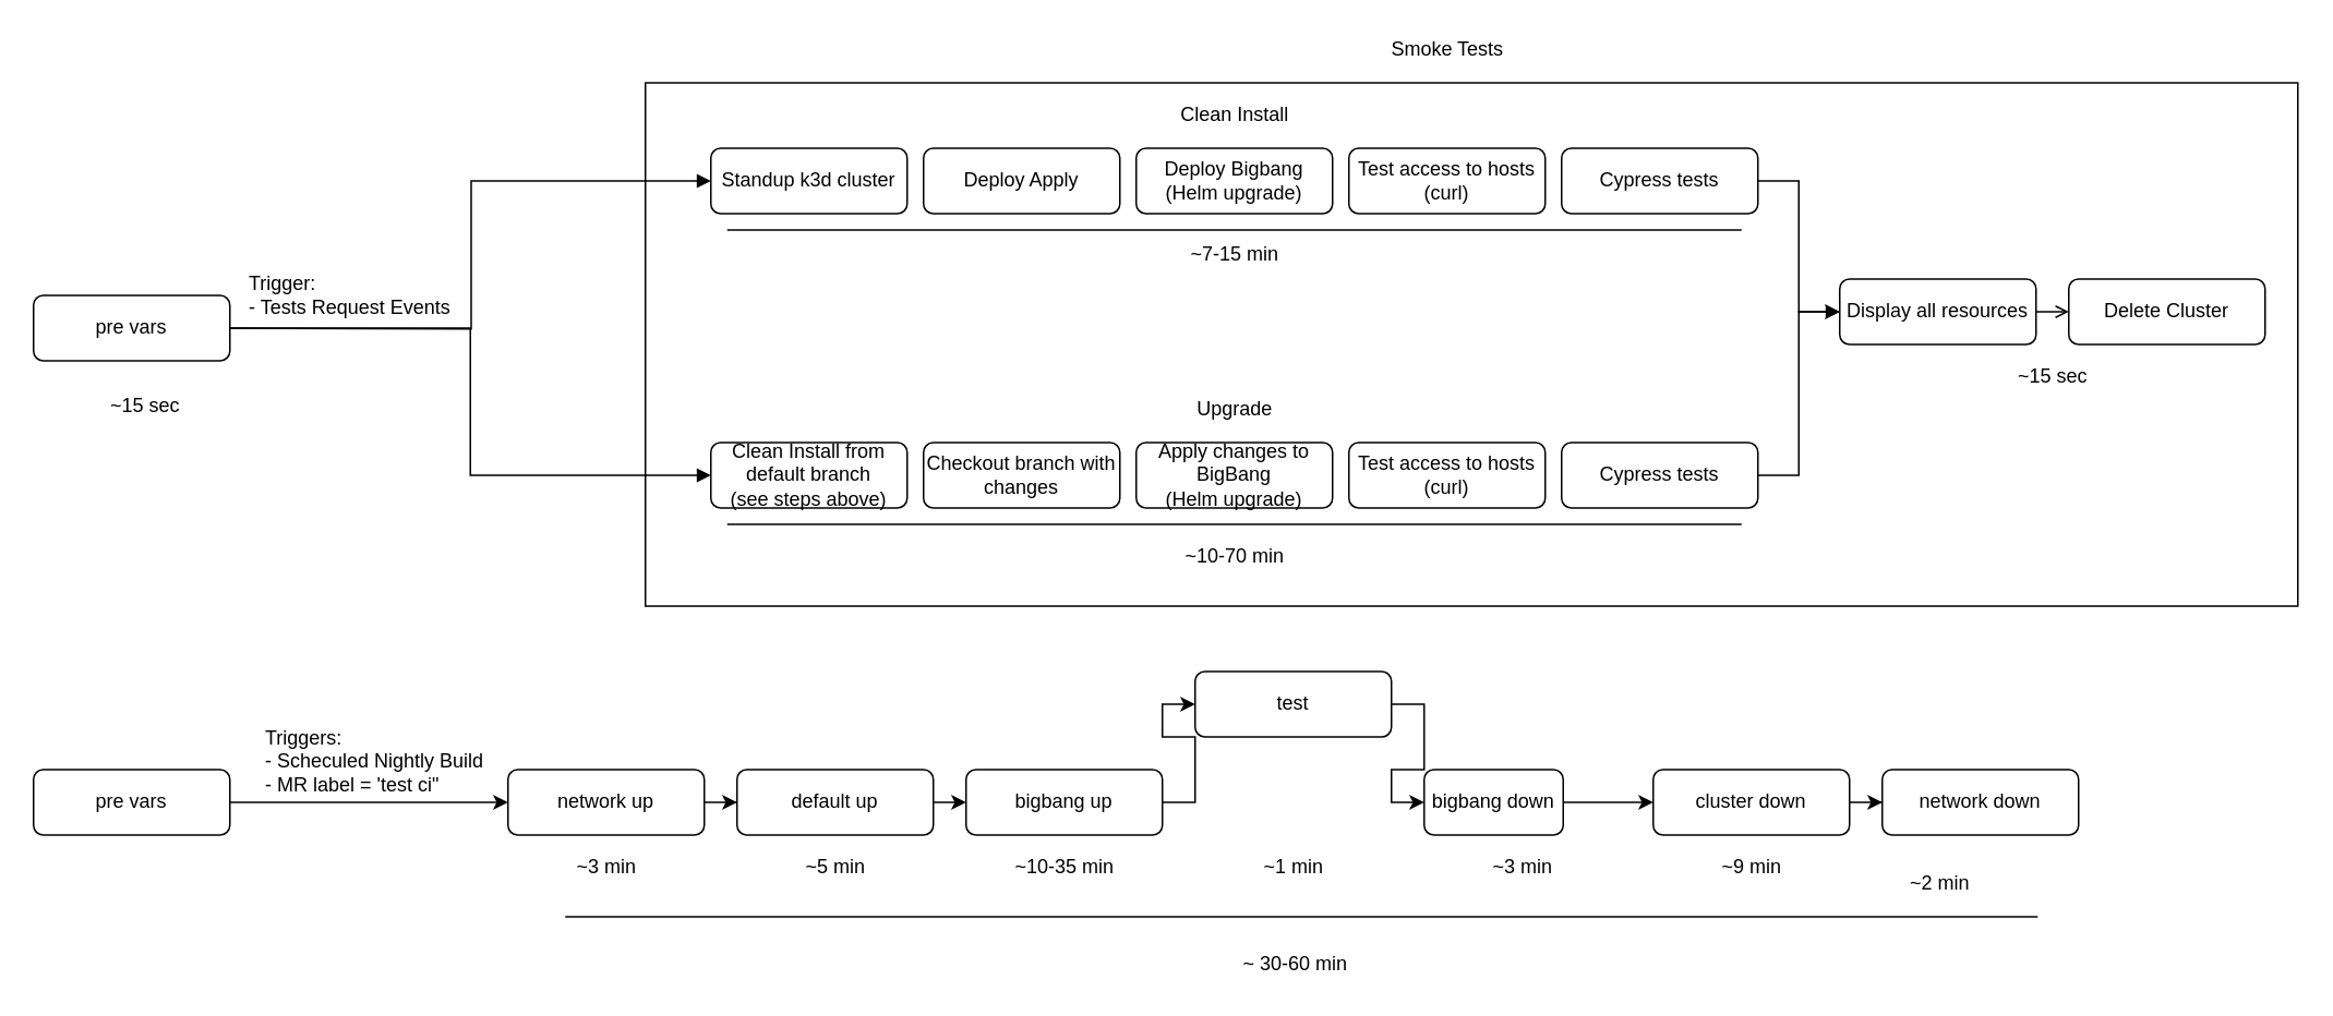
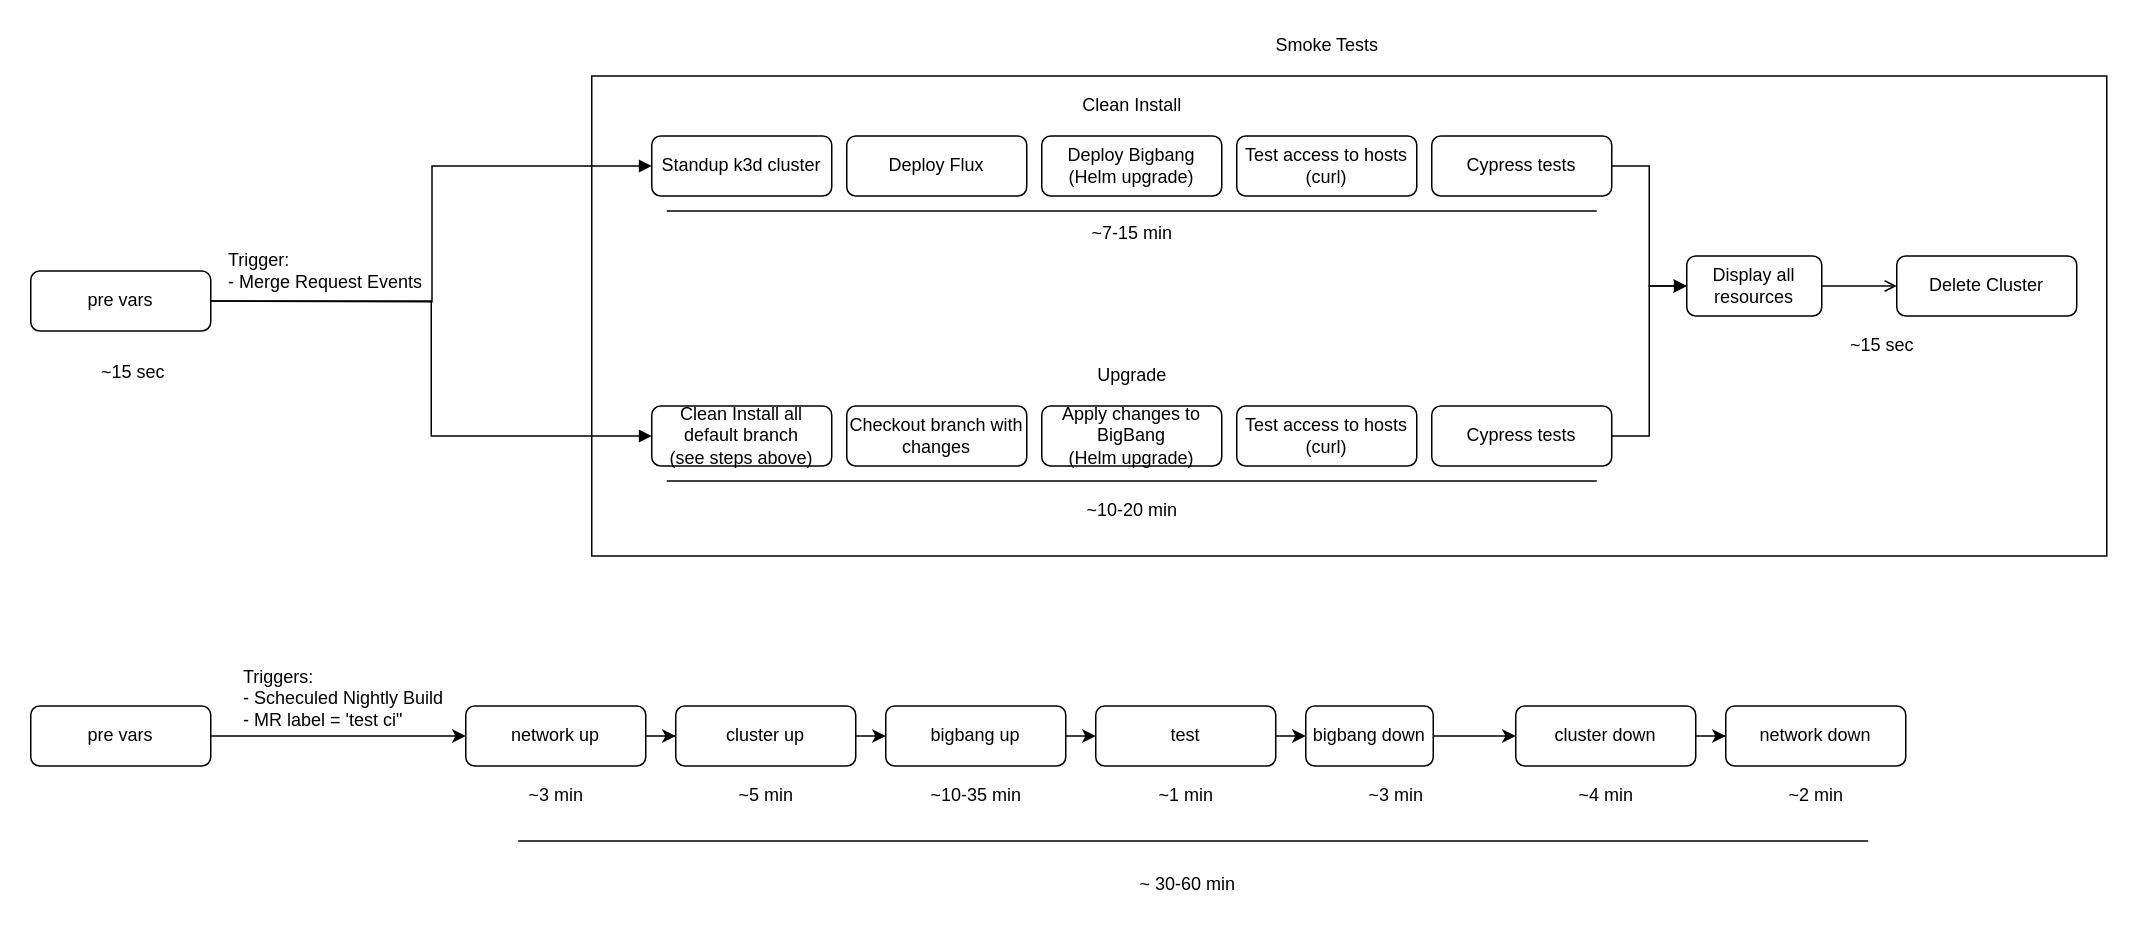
  <mxCell id="0" />
  <mxCell id="1" parent="0" />
  <mxCell id="2" style="edgeStyle=orthogonalEdgeStyle;rounded=0;orthogonalLoop=1;jettySize=auto;html=1;exitX=1;exitY=0.5;exitDx=0;exitDy=0;entryX=0;entryY=0.5;entryDx=0;entryDy=0;" edge="1" parent="1" source="19" target="21"><mxGeometry relative="1" as="geometry" /></mxCell>
  <mxCell id="3" value="" style="rounded=0;whiteSpace=wrap;html=1;gradientColor=#ffffff;fillColor=none;" vertex="1" parent="1"><mxGeometry x="394" y="50" width="1010" height="320" as="geometry" /></mxCell>
  <mxCell id="4" style="edgeStyle=orthogonalEdgeStyle;rounded=0;orthogonalLoop=1;jettySize=auto;html=1;entryX=0;entryY=0.5;entryDx=0;entryDy=0;endArrow=block;endFill=1;" edge="1" parent="1" target="7"><mxGeometry relative="1" as="geometry"><mxPoint x="140" y="200" as="sourcePoint" /></mxGeometry></mxCell>
  <mxCell id="5" style="edgeStyle=orthogonalEdgeStyle;rounded=0;orthogonalLoop=1;jettySize=auto;html=1;exitX=1;exitY=0.5;exitDx=0;exitDy=0;entryX=0;entryY=0.5;entryDx=0;entryDy=0;endArrow=block;endFill=1;" edge="1" parent="1" source="6" target="14"><mxGeometry relative="1" as="geometry" /></mxCell>
  <mxCell id="6" value="pre vars" style="rounded=1;whiteSpace=wrap;html=1;fontSize=12;glass=0;strokeWidth=1;shadow=0;" parent="1" vertex="1"><mxGeometry x="20" y="180" width="120" height="40" as="geometry" /></mxCell>
  <mxCell id="7" value="Standup k3d cluster" style="rounded=1;whiteSpace=wrap;html=1;fontSize=12;glass=0;strokeWidth=1;shadow=0;" parent="1" vertex="1"><mxGeometry x="434" y="90" width="120" height="40" as="geometry" /></mxCell>
  <mxCell id="8" value="Clean Install" style="text;html=1;align=center;verticalAlign=middle;resizable=0;points=[];autosize=1;" vertex="1" parent="1"><mxGeometry x="714" y="60" width="80" height="20" as="geometry" /></mxCell>
- <mxCell id="9" value="Deploy Apply" style="rounded=1;whiteSpace=wrap;html=1;fontSize=12;glass=0;strokeWidth=1;shadow=0;" vertex="1" parent="1"><mxGeometry x="564" y="90" width="120" height="40" as="geometry" /></mxCell>
+ <mxCell id="9" value="Deploy Flux" style="rounded=1;whiteSpace=wrap;html=1;fontSize=12;glass=0;strokeWidth=1;shadow=0;" vertex="1" parent="1"><mxGeometry x="564" y="90" width="120" height="40" as="geometry" /></mxCell>
  <mxCell id="10" value="Deploy Bigbang&lt;br&gt;(Helm upgrade)" style="rounded=1;whiteSpace=wrap;html=1;fontSize=12;glass=0;strokeWidth=1;shadow=0;" vertex="1" parent="1"><mxGeometry x="694" y="90" width="120" height="40" as="geometry" /></mxCell>
  <mxCell id="11" value="Test access to hosts (curl)" style="rounded=1;whiteSpace=wrap;html=1;fontSize=12;glass=0;strokeWidth=1;shadow=0;" vertex="1" parent="1"><mxGeometry x="824" y="90" width="120" height="40" as="geometry" /></mxCell>
  <mxCell id="12" style="edgeStyle=orthogonalEdgeStyle;rounded=0;orthogonalLoop=1;jettySize=auto;html=1;exitX=1;exitY=0.5;exitDx=0;exitDy=0;entryX=0;entryY=0.5;entryDx=0;entryDy=0;endArrow=block;endFill=1;" edge="1" parent="1" source="13" target="21"><mxGeometry relative="1" as="geometry" /></mxCell>
  <mxCell id="13" value="Cypress tests" style="rounded=1;whiteSpace=wrap;html=1;fontSize=12;glass=0;strokeWidth=1;shadow=0;" vertex="1" parent="1"><mxGeometry x="954" y="90" width="120" height="40" as="geometry" /></mxCell>
- <mxCell id="14" value="Clean Install from default branch &lt;br&gt;(see steps above)" style="rounded=1;whiteSpace=wrap;html=1;fontSize=12;glass=0;strokeWidth=1;shadow=0;" vertex="1" parent="1"><mxGeometry x="434" y="270" width="120" height="40" as="geometry" /></mxCell>
+ <mxCell id="14" value="Clean Install all default branch &lt;br&gt;(see steps above)" style="rounded=1;whiteSpace=wrap;html=1;fontSize=12;glass=0;strokeWidth=1;shadow=0;" vertex="1" parent="1"><mxGeometry x="434" y="270" width="120" height="40" as="geometry" /></mxCell>
  <mxCell id="15" value="Upgrade" style="text;html=1;align=center;verticalAlign=middle;resizable=0;points=[];autosize=1;" vertex="1" parent="1"><mxGeometry x="724" y="240" width="60" height="20" as="geometry" /></mxCell>
  <mxCell id="16" value="Checkout branch with changes" style="rounded=1;whiteSpace=wrap;html=1;fontSize=12;glass=0;strokeWidth=1;shadow=0;" vertex="1" parent="1"><mxGeometry x="564" y="270" width="120" height="40" as="geometry" /></mxCell>
  <mxCell id="17" value="Apply changes to BigBang&lt;br&gt;(Helm upgrade)" style="rounded=1;whiteSpace=wrap;html=1;fontSize=12;glass=0;strokeWidth=1;shadow=0;" vertex="1" parent="1"><mxGeometry x="694" y="270" width="120" height="40" as="geometry" /></mxCell>
  <mxCell id="18" value="Test access to hosts (curl)" style="rounded=1;whiteSpace=wrap;html=1;fontSize=12;glass=0;strokeWidth=1;shadow=0;" vertex="1" parent="1"><mxGeometry x="824" y="270" width="120" height="40" as="geometry" /></mxCell>
  <mxCell id="19" value="Cypress tests" style="rounded=1;whiteSpace=wrap;html=1;fontSize=12;glass=0;strokeWidth=1;shadow=0;" vertex="1" parent="1"><mxGeometry x="954" y="270" width="120" height="40" as="geometry" /></mxCell>
  <mxCell id="20" style="edgeStyle=orthogonalEdgeStyle;rounded=0;orthogonalLoop=1;jettySize=auto;html=1;exitX=1;exitY=0.5;exitDx=0;exitDy=0;entryX=0;entryY=0.5;entryDx=0;entryDy=0;endArrow=open;" edge="1" parent="1" source="21" target="22"><mxGeometry relative="1" as="geometry" /></mxCell>
- <mxCell id="21" value="Display all resources" style="rounded=1;whiteSpace=wrap;html=1;fontSize=12;glass=0;strokeWidth=1;shadow=0;" vertex="1" parent="1"><mxGeometry x="1124" y="170" width="120" height="40" as="geometry" /></mxCell>
+ <mxCell id="21" value="Display all resources" style="rounded=1;whiteSpace=wrap;html=1;fontSize=12;glass=0;strokeWidth=1;shadow=0;" vertex="1" parent="1"><mxGeometry x="1124" y="170" width="90" height="40" as="geometry" /></mxCell>
  <mxCell id="22" value="Delete Cluster" style="rounded=1;whiteSpace=wrap;html=1;fontSize=12;glass=0;strokeWidth=1;shadow=0;" vertex="1" parent="1"><mxGeometry x="1264" y="170" width="120" height="40" as="geometry" /></mxCell>
- <mxCell id="23" value="Trigger: &lt;br&gt;&lt;div&gt;&lt;span&gt;- Tests Request Events&lt;/span&gt;&lt;/div&gt;" style="text;html=1;align=left;verticalAlign=middle;resizable=0;points=[];autosize=1;" vertex="1" parent="1"><mxGeometry x="150" y="165" width="140" height="30" as="geometry" /></mxCell>
+ <mxCell id="23" value="Trigger: &lt;br&gt;&lt;div&gt;&lt;span&gt;- Merge Request Events&lt;/span&gt;&lt;/div&gt;" style="text;html=1;align=left;verticalAlign=middle;resizable=0;points=[];autosize=1;" vertex="1" parent="1"><mxGeometry x="150" y="165" width="140" height="30" as="geometry" /></mxCell>
  <mxCell id="24" style="edgeStyle=orthogonalEdgeStyle;rounded=0;orthogonalLoop=1;jettySize=auto;html=1;entryX=0;entryY=0.5;entryDx=0;entryDy=0;" edge="1" parent="1" source="25" target="27"><mxGeometry relative="1" as="geometry" /></mxCell>
  <mxCell id="25" value="pre vars" style="rounded=1;whiteSpace=wrap;html=1;fontSize=12;glass=0;strokeWidth=1;shadow=0;" vertex="1" parent="1"><mxGeometry x="20" y="470" width="120" height="40" as="geometry" /></mxCell>
  <mxCell id="26" style="edgeStyle=orthogonalEdgeStyle;rounded=0;orthogonalLoop=1;jettySize=auto;html=1;entryX=0;entryY=0.5;entryDx=0;entryDy=0;" edge="1" parent="1" source="27" target="29"><mxGeometry relative="1" as="geometry" /></mxCell>
  <mxCell id="27" value="network up" style="rounded=1;whiteSpace=wrap;html=1;fontSize=12;glass=0;strokeWidth=1;shadow=0;" vertex="1" parent="1"><mxGeometry x="310" y="470" width="120" height="40" as="geometry" /></mxCell>
  <mxCell id="28" style="edgeStyle=orthogonalEdgeStyle;rounded=0;orthogonalLoop=1;jettySize=auto;html=1;exitX=1;exitY=0.5;exitDx=0;exitDy=0;entryX=0;entryY=0.5;entryDx=0;entryDy=0;" edge="1" parent="1" source="29" target="31"><mxGeometry relative="1" as="geometry" /></mxCell>
- <mxCell id="29" value="default up" style="rounded=1;whiteSpace=wrap;html=1;fontSize=12;glass=0;strokeWidth=1;shadow=0;" vertex="1" parent="1"><mxGeometry x="450" y="470" width="120" height="40" as="geometry" /></mxCell>
+ <mxCell id="29" value="cluster up" style="rounded=1;whiteSpace=wrap;html=1;fontSize=12;glass=0;strokeWidth=1;shadow=0;" vertex="1" parent="1"><mxGeometry x="450" y="470" width="120" height="40" as="geometry" /></mxCell>
  <mxCell id="30" style="edgeStyle=orthogonalEdgeStyle;rounded=0;orthogonalLoop=1;jettySize=auto;html=1;exitX=1;exitY=0.5;exitDx=0;exitDy=0;entryX=0;entryY=0.5;entryDx=0;entryDy=0;" edge="1" parent="1" source="31" target="33"><mxGeometry relative="1" as="geometry" /></mxCell>
  <mxCell id="31" value="bigbang up" style="rounded=1;whiteSpace=wrap;html=1;fontSize=12;glass=0;strokeWidth=1;shadow=0;" vertex="1" parent="1"><mxGeometry x="590" y="470" width="120" height="40" as="geometry" /></mxCell>
  <mxCell id="32" style="edgeStyle=orthogonalEdgeStyle;rounded=0;orthogonalLoop=1;jettySize=auto;html=1;exitX=1;exitY=0.5;exitDx=0;exitDy=0;entryX=0;entryY=0.5;entryDx=0;entryDy=0;" edge="1" parent="1" source="33" target="35"><mxGeometry relative="1" as="geometry" /></mxCell>
- <mxCell id="33" value="test" style="rounded=1;whiteSpace=wrap;html=1;fontSize=12;glass=0;strokeWidth=1;shadow=0;" vertex="1" parent="1"><mxGeometry x="730" y="410" width="120" height="40" as="geometry" /></mxCell>
+ <mxCell id="33" value="test" style="rounded=1;whiteSpace=wrap;html=1;fontSize=12;glass=0;strokeWidth=1;shadow=0;" vertex="1" parent="1"><mxGeometry x="730" y="470" width="120" height="40" as="geometry" /></mxCell>
  <mxCell id="34" style="edgeStyle=orthogonalEdgeStyle;rounded=0;orthogonalLoop=1;jettySize=auto;html=1;exitX=1;exitY=0.5;exitDx=0;exitDy=0;entryX=0;entryY=0.5;entryDx=0;entryDy=0;" edge="1" parent="1" source="35" target="37"><mxGeometry relative="1" as="geometry" /></mxCell>
  <mxCell id="35" value="bigbang down" style="rounded=1;whiteSpace=wrap;html=1;fontSize=12;glass=0;strokeWidth=1;shadow=0;" vertex="1" parent="1"><mxGeometry x="870" y="470" width="85" height="40" as="geometry" /></mxCell>
  <mxCell id="36" style="edgeStyle=orthogonalEdgeStyle;rounded=0;orthogonalLoop=1;jettySize=auto;html=1;exitX=1;exitY=0.5;exitDx=0;exitDy=0;" edge="1" parent="1" source="37" target="38"><mxGeometry relative="1" as="geometry" /></mxCell>
  <mxCell id="37" value="cluster down" style="rounded=1;whiteSpace=wrap;html=1;fontSize=12;glass=0;strokeWidth=1;shadow=0;" vertex="1" parent="1"><mxGeometry x="1010" y="470" width="120" height="40" as="geometry" /></mxCell>
  <mxCell id="38" value="network down" style="rounded=1;whiteSpace=wrap;html=1;fontSize=12;glass=0;strokeWidth=1;shadow=0;" vertex="1" parent="1"><mxGeometry x="1150" y="470" width="120" height="40" as="geometry" /></mxCell>
  <mxCell id="39" value="~15 sec" style="text;html=1;align=center;verticalAlign=middle;resizable=0;points=[];autosize=1;" vertex="1" parent="1"><mxGeometry x="58" y="238" width="60" height="20" as="geometry" /></mxCell>
  <mxCell id="40" value="~7-15 min" style="text;html=1;align=center;verticalAlign=middle;resizable=0;points=[];autosize=1;" vertex="1" parent="1"><mxGeometry x="719" y="145" width="70" height="20" as="geometry" /></mxCell>
- <mxCell id="41" value="~10-70 min" style="text;html=1;align=center;verticalAlign=middle;resizable=0;points=[];autosize=1;" vertex="1" parent="1"><mxGeometry x="714" y="330" width="80" height="20" as="geometry" /></mxCell>
+ <mxCell id="41" value="~10-20 min" style="text;html=1;align=center;verticalAlign=middle;resizable=0;points=[];autosize=1;" vertex="1" parent="1"><mxGeometry x="714" y="330" width="80" height="20" as="geometry" /></mxCell>
  <mxCell id="42" value="~15 sec" style="text;html=1;align=center;verticalAlign=middle;resizable=0;points=[];autosize=1;" vertex="1" parent="1"><mxGeometry x="1224" y="220" width="60" height="20" as="geometry" /></mxCell>
  <mxCell id="43" value="Triggers:&lt;br&gt;- Scheculed Nightly Build&lt;br&gt;- MR label = 'test ci&quot;" style="text;html=1;align=left;verticalAlign=middle;resizable=0;points=[];autosize=1;" vertex="1" parent="1"><mxGeometry x="160" y="440" width="150" height="50" as="geometry" /></mxCell>
  <mxCell id="44" value="~3 min" style="text;html=1;align=center;verticalAlign=middle;resizable=0;points=[];autosize=1;" vertex="1" parent="1"><mxGeometry x="345" y="520" width="50" height="20" as="geometry" /></mxCell>
  <mxCell id="45" value="~5 min" style="text;html=1;align=center;verticalAlign=middle;resizable=0;points=[];autosize=1;" vertex="1" parent="1"><mxGeometry x="485" y="520" width="50" height="20" as="geometry" /></mxCell>
  <mxCell id="46" value="~10-35 min" style="text;html=1;align=center;verticalAlign=middle;resizable=0;points=[];autosize=1;" vertex="1" parent="1"><mxGeometry x="610" y="520" width="80" height="20" as="geometry" /></mxCell>
  <mxCell id="47" value="~1 min" style="text;html=1;align=center;verticalAlign=middle;resizable=0;points=[];autosize=1;" vertex="1" parent="1"><mxGeometry x="765" y="520" width="50" height="20" as="geometry" /></mxCell>
  <mxCell id="48" value="~3 min" style="text;html=1;align=center;verticalAlign=middle;resizable=0;points=[];autosize=1;" vertex="1" parent="1"><mxGeometry x="905" y="520" width="50" height="20" as="geometry" /></mxCell>
- <mxCell id="49" value="~9 min" style="text;html=1;align=center;verticalAlign=middle;resizable=0;points=[];autosize=1;" vertex="1" parent="1"><mxGeometry x="1045" y="520" width="50" height="20" as="geometry" /></mxCell>
- <mxCell id="50" value="~2 min" style="text;html=1;align=center;verticalAlign=middle;resizable=0;points=[];autosize=1;" vertex="1" parent="1"><mxGeometry x="1160" y="530" width="50" height="20" as="geometry" /></mxCell>
+ <mxCell id="49" value="~4 min" style="text;html=1;align=center;verticalAlign=middle;resizable=0;points=[];autosize=1;" vertex="1" parent="1"><mxGeometry x="1045" y="520" width="50" height="20" as="geometry" /></mxCell>
+ <mxCell id="50" value="~2 min" style="text;html=1;align=center;verticalAlign=middle;resizable=0;points=[];autosize=1;" vertex="1" parent="1"><mxGeometry x="1185" y="520" width="50" height="20" as="geometry" /></mxCell>
  <mxCell id="51" value="" style="endArrow=none;html=1;" edge="1" parent="1"><mxGeometry width="50" height="50" relative="1" as="geometry"><mxPoint x="345" y="560" as="sourcePoint" /><mxPoint x="1245" y="560" as="targetPoint" /></mxGeometry></mxCell>
  <mxCell id="52" value="~ 30-60 min" style="text;html=1;align=center;verticalAlign=middle;resizable=0;points=[];autosize=1;" vertex="1" parent="1"><mxGeometry x="751" y="579" width="80" height="20" as="geometry" /></mxCell>
  <mxCell id="53" value="" style="endArrow=none;html=1;" edge="1" parent="1"><mxGeometry width="50" height="50" relative="1" as="geometry"><mxPoint x="444" y="140" as="sourcePoint" /><mxPoint x="1064" y="140" as="targetPoint" /></mxGeometry></mxCell>
  <mxCell id="54" value="" style="endArrow=none;html=1;" edge="1" parent="1"><mxGeometry width="50" height="50" relative="1" as="geometry"><mxPoint x="444" y="320" as="sourcePoint" /><mxPoint x="1064" y="320" as="targetPoint" /></mxGeometry></mxCell>
  <mxCell id="55" value="Smoke Tests" style="text;html=1;align=center;verticalAlign=middle;resizable=0;points=[];autosize=1;" vertex="1" parent="1"><mxGeometry x="844" y="20" width="80" height="20" as="geometry" /></mxCell>
